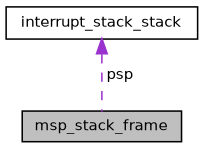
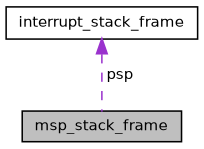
  digraph {
    node [color=black fontname=Helvetica fontsize=10 shape=record style=filled]
    n1 [fillcolor=grey75 fontcolor=black height=0.2 label=msp_stack_frame width=0.4]
-   n2 [fillcolor=white height=0.2 label=interrupt_stack_stack width=0.4]
+   n2 [fillcolor=white height=0.2 label=interrupt_stack_frame width=0.4]
    n2 -> n1 [color=darkorchid3 dir=back fontname=Helvetica fontsize=10 label=" psp" labelfontname=Helvetica labelfontsize=10 style=dashed]
  }
